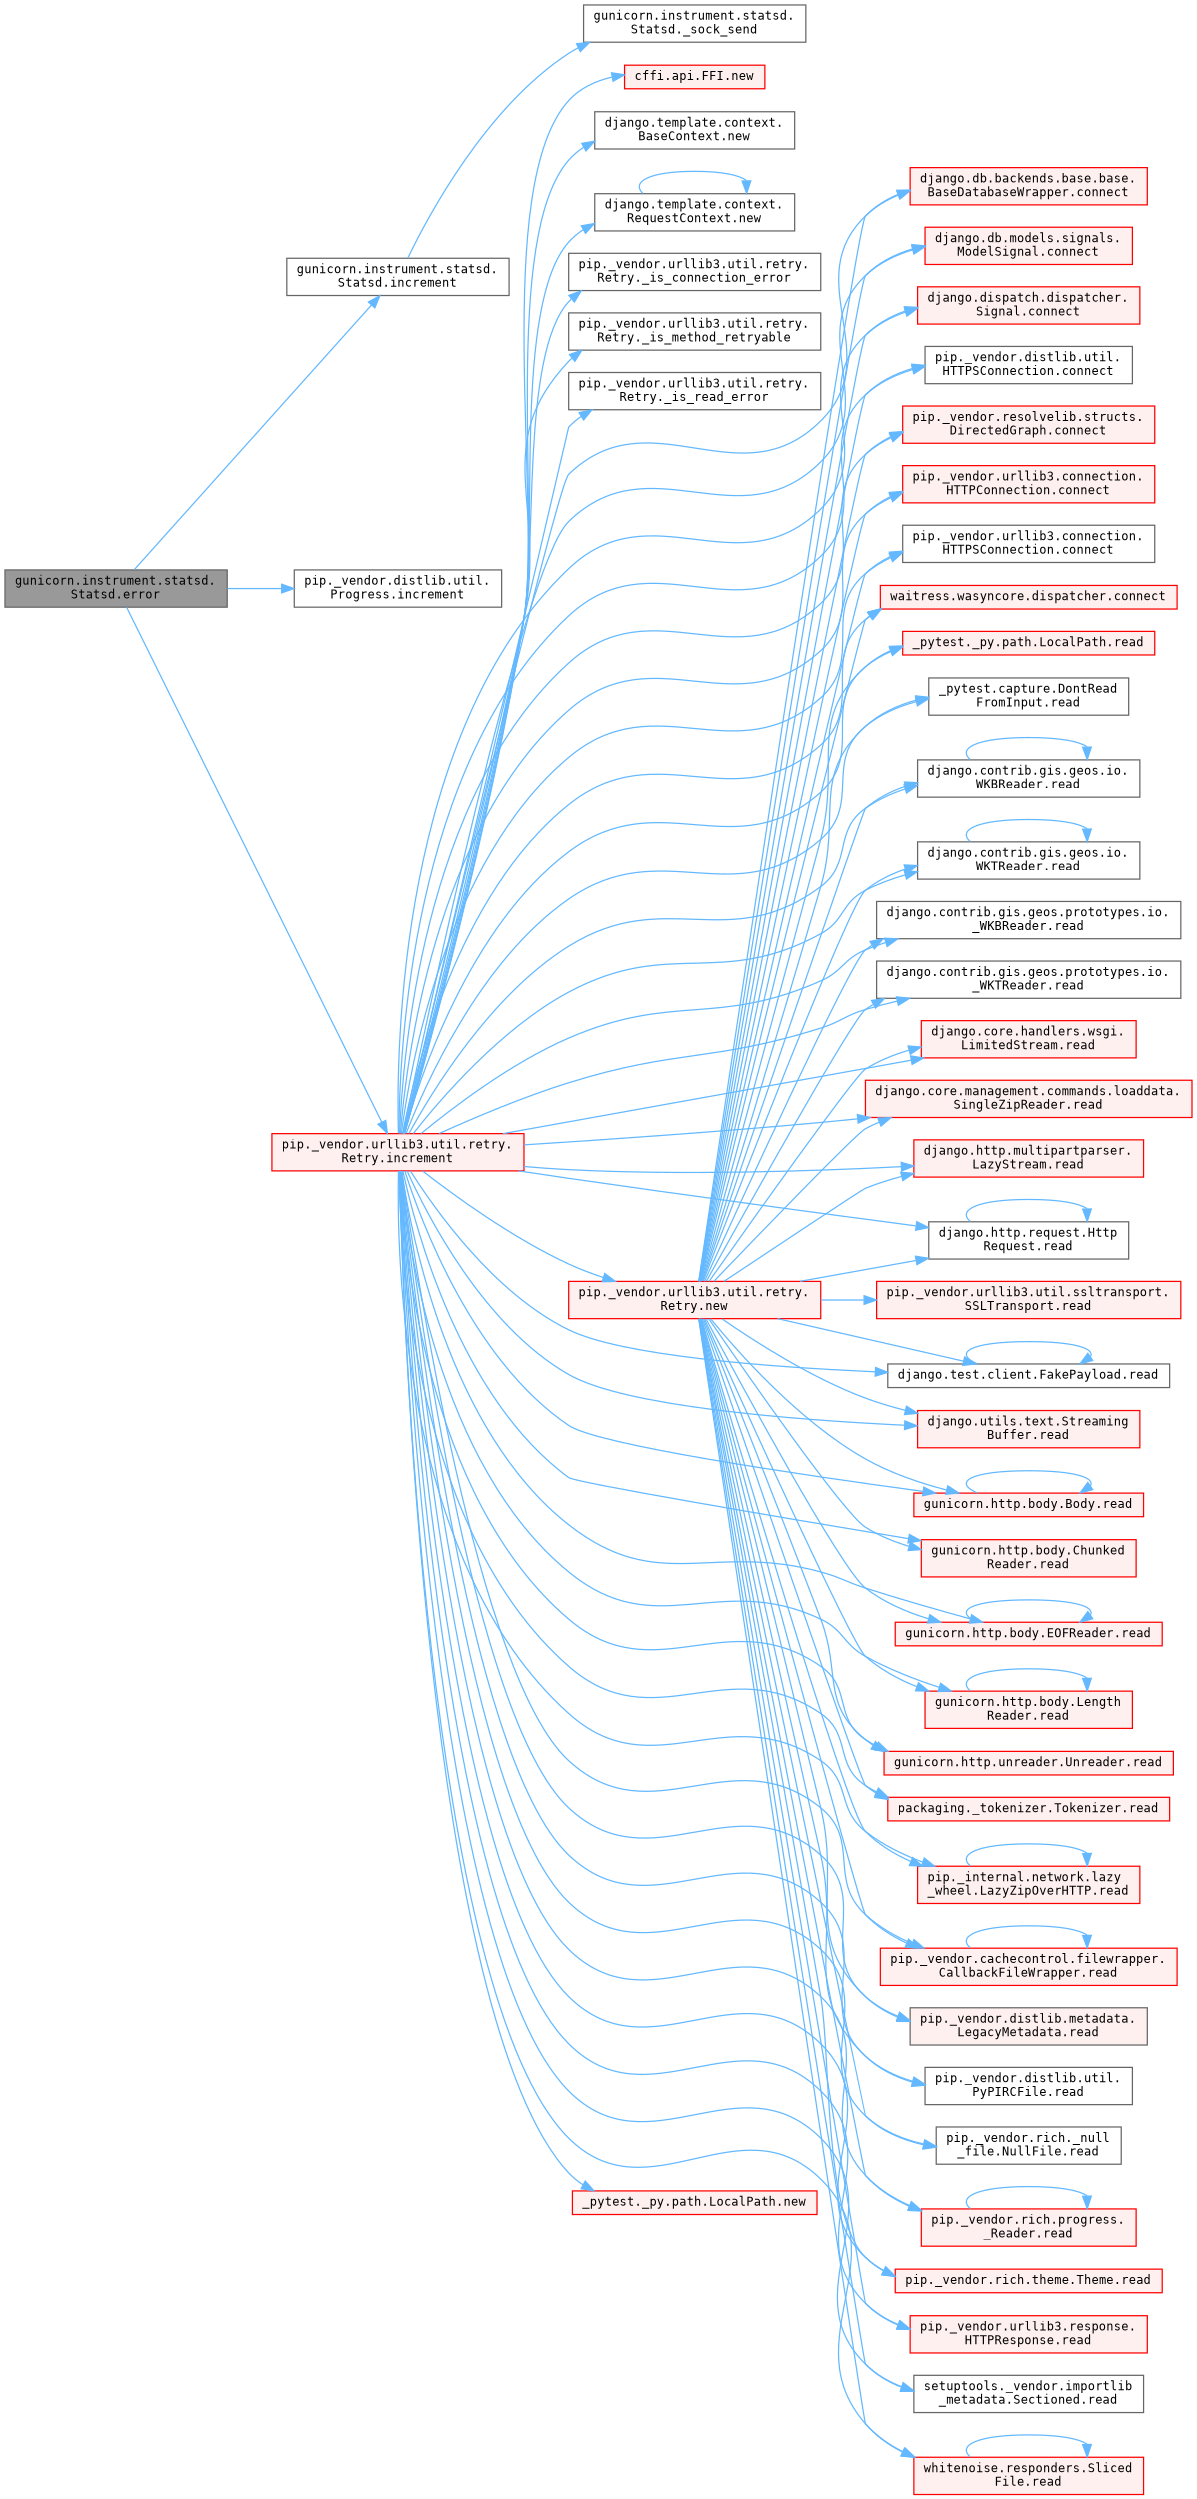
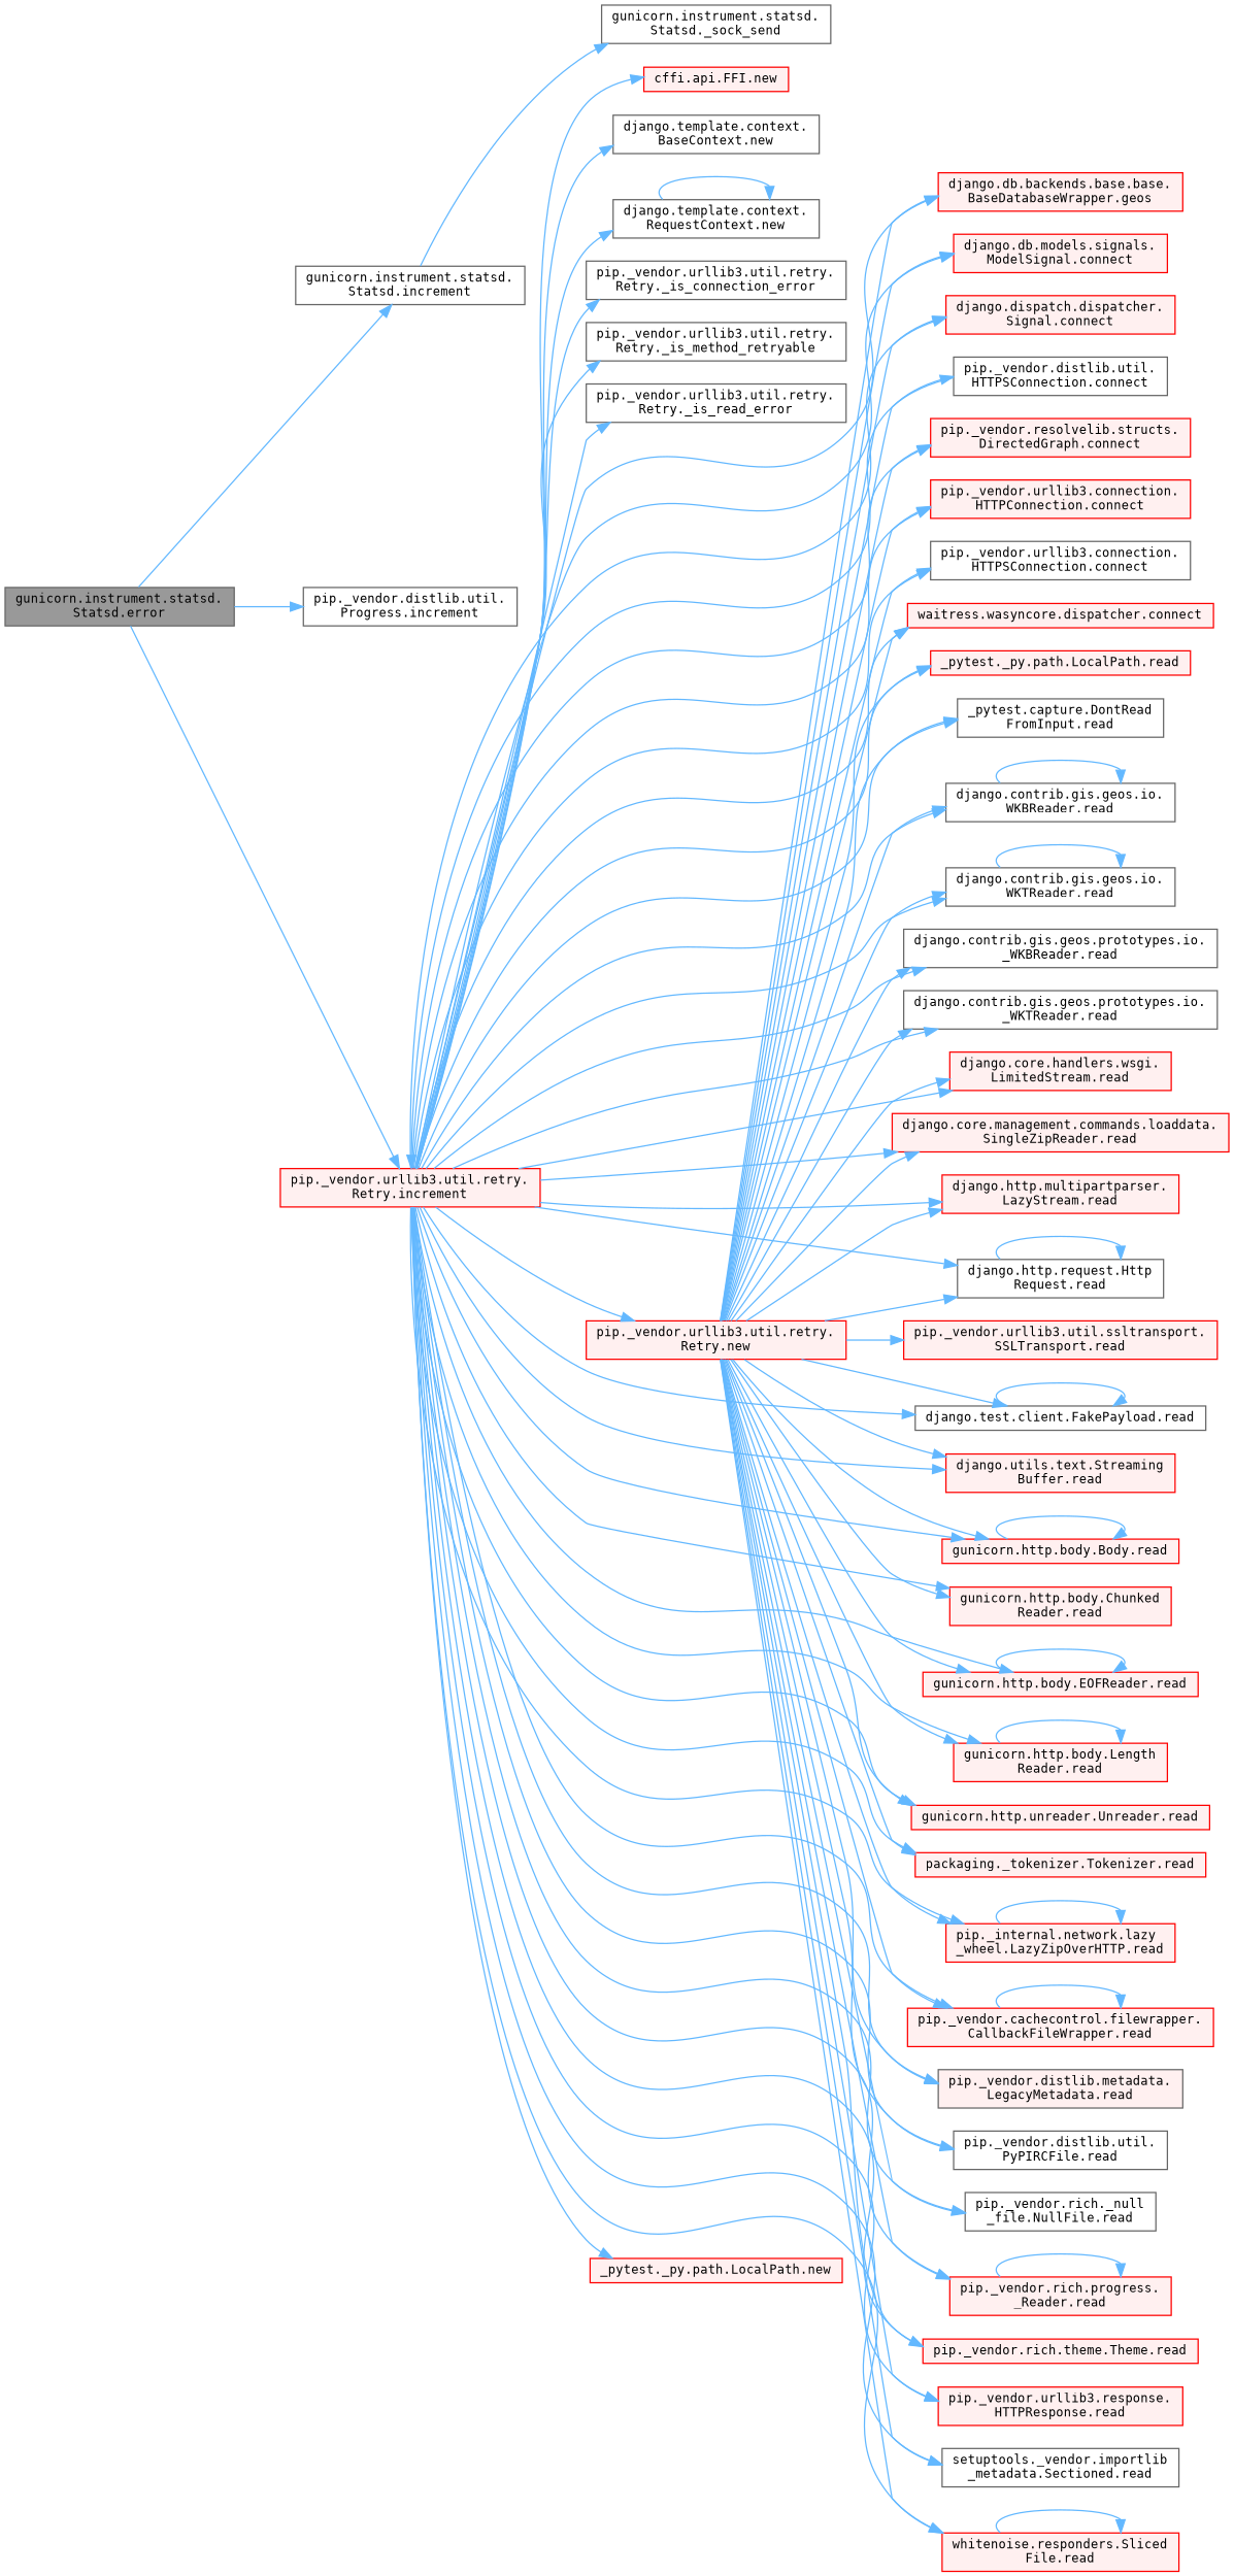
  digraph {
    fontname="DejaVu Sans Mono"
    rankdir=LR
    node [color=red fillcolor="#FFF0F0" fontname="DejaVu Sans Mono" fontsize=10 shape=box style=filled]
    edge [color=steelblue1 fontname="DejaVu Sans Mono" fontsize=10 labelfontname=Helvetica labelfontsize=10 style=solid]
    n1 [color=gray40 fillcolor=grey60 fontcolor=black height=0.2 label="gunicorn.instrument.statsd.\lStatsd.error" width=0.4]
    n2 [color=grey40 fillcolor=white height=0.2 label="gunicorn.instrument.statsd.\lStatsd.increment" width=0.4]
    n3 [color=grey40 fillcolor=white height=0.2 label="pip._vendor.distlib.util.\lProgress.increment" width=0.4]
    n4 [height=0.2 label="pip._vendor.urllib3.util.retry.\lRetry.increment" width=0.4]
    n5 [color=grey40 fillcolor=white height=0.2 label="gunicorn.instrument.statsd.\lStatsd._sock_send" width=0.4]
    n6 [color=grey40 fillcolor=white height=0.2 label="pip._vendor.urllib3.util.retry.\lRetry._is_connection_error" width=0.4]
    n7 [color=grey40 fillcolor=white height=0.2 label="pip._vendor.urllib3.util.retry.\lRetry._is_method_retryable" width=0.4]
    n8 [color=grey40 fillcolor=white height=0.2 label="pip._vendor.urllib3.util.retry.\lRetry._is_read_error" width=0.4]
-   n9 [height=0.2 label="django.db.backends.base.base.\lBaseDatabaseWrapper.connect" width=0.4]
+   n9 [height=0.2 label="django.db.backends.base.base.\lBaseDatabaseWrapper.geos" width=0.4]
    n10 [height=0.2 label="django.db.models.signals.\lModelSignal.connect" width=0.4]
    n11 [height=0.2 label="django.dispatch.dispatcher.\lSignal.connect" width=0.4]
    n12 [color=grey40 fillcolor=white height=0.2 label="pip._vendor.distlib.util.\lHTTPSConnection.connect" width=0.4]
    n13 [height=0.2 label="pip._vendor.resolvelib.structs.\lDirectedGraph.connect" width=0.4]
    n14 [height=0.2 label="pip._vendor.urllib3.connection.\lHTTPConnection.connect" width=0.4]
    n15 [color=grey40 fillcolor=white height=0.2 label="pip._vendor.urllib3.connection.\lHTTPSConnection.connect" width=0.4]
    n16 [height=0.2 label="waitress.wasyncore.dispatcher.connect" width=0.4]
    n17 [height=0.2 label="_pytest._py.path.LocalPath.new" width=0.4]
    n18 [height=0.2 label="cffi.api.FFI.new" width=0.4]
    n19 [color=grey40 fillcolor=white height=0.2 label="django.template.context.\lBaseContext.new" width=0.4]
    n20 [color=grey40 fillcolor=white height=0.2 label="django.template.context.\lRequestContext.new" width=0.4]
    n21 [height=0.2 label="pip._vendor.urllib3.util.retry.\lRetry.new" width=0.4]
    n22 [height=0.2 label="_pytest._py.path.LocalPath.read" width=0.4]
    n23 [color=grey40 fillcolor=white height=0.2 label="_pytest.capture.DontRead\lFromInput.read" width=0.4]
    n24 [color=grey40 fillcolor=white height=0.2 label="django.contrib.gis.geos.io.\lWKBReader.read" width=0.4]
    n25 [color=grey40 fillcolor=white height=0.2 label="django.contrib.gis.geos.io.\lWKTReader.read" width=0.4]
    n26 [color=grey40 fillcolor=white height=0.2 label="django.contrib.gis.geos.prototypes.io.\l_WKBReader.read" width=0.4]
    n27 [color=grey40 fillcolor=white height=0.2 label="django.contrib.gis.geos.prototypes.io.\l_WKTReader.read" width=0.4]
    n28 [height=0.2 label="django.core.handlers.wsgi.\lLimitedStream.read" width=0.4]
    n29 [height=0.2 label="django.core.management.commands.loaddata.\lSingleZipReader.read" width=0.4]
    n30 [height=0.2 label="django.http.multipartparser.\lLazyStream.read" width=0.4]
    n31 [color=grey40 fillcolor=white height=0.2 label="django.http.request.Http\lRequest.read" width=0.4]
    n32 [color=grey40 fillcolor=white height=0.2 label="django.test.client.FakePayload.read" width=0.4]
    n33 [height=0.2 label="django.utils.text.Streaming\lBuffer.read" width=0.4]
    n34 [height=0.2 label="gunicorn.http.body.Body.read" width=0.4]
    n35 [height=0.2 label="gunicorn.http.body.Chunked\lReader.read" width=0.4]
    n36 [height=0.2 label="gunicorn.http.body.EOFReader.read" width=0.4]
    n37 [height=0.2 label="gunicorn.http.body.Length\lReader.read" width=0.4]
    n38 [height=0.2 label="gunicorn.http.unreader.Unreader.read" width=0.4]
    n39 [height=0.2 label="packaging._tokenizer.Tokenizer.read" width=0.4]
    n40 [height=0.2 label="pip._internal.network.lazy\l_wheel.LazyZipOverHTTP.read" width=0.4]
    n41 [height=0.2 label="pip._vendor.cachecontrol.filewrapper.\lCallbackFileWrapper.read" width=0.4]
    n42 [color=grey40 height=0.2 label="pip._vendor.distlib.metadata.\lLegacyMetadata.read" width=0.4]
    n43 [color=grey40 fillcolor=white height=0.2 label="pip._vendor.distlib.util.\lPyPIRCFile.read" width=0.4]
    n44 [color=grey40 fillcolor=white height=0.2 label="pip._vendor.rich._null\l_file.NullFile.read" width=0.4]
    n45 [height=0.2 label="pip._vendor.rich.progress.\l_Reader.read" width=0.4]
    n46 [height=0.2 label="pip._vendor.rich.theme.Theme.read" width=0.4]
    n47 [height=0.2 label="pip._vendor.urllib3.response.\lHTTPResponse.read" width=0.4]
    n48 [color=grey40 fillcolor=white height=0.2 label="setuptools._vendor.importlib\l_metadata.Sectioned.read" width=0.4]
    n49 [height=0.2 label="whitenoise.responders.Sliced\lFile.read" width=0.4]
    n50 [height=0.2 label="pip._vendor.urllib3.util.ssltransport.\lSSLTransport.read" width=0.4]
    n1 -> n2
    n1 -> n3
    n1 -> n4
    n2 -> n5
    n4 -> n6
    n4 -> n7
    n4 -> n8
    n4 -> n9
    n4 -> n10
    n4 -> n11
-   n4 -> n12
+   n12 -> n4
    n4 -> n13
    n4 -> n14
    n4 -> n15
    n4 -> n16
    n4 -> n17
    n4 -> n18
    n4 -> n19
    n4 -> n20
    n4 -> n21
    n4 -> n22
    n4 -> n23
    n4 -> n24
    n4 -> n25
    n4 -> n26
    n4 -> n27
    n4 -> n28
    n4 -> n29
    n4 -> n30
    n4 -> n31
    n4 -> n32
    n4 -> n33
    n4 -> n34
    n4 -> n35
    n4 -> n36
    n4 -> n37
    n4 -> n38
    n4 -> n39
    n4 -> n40
    n4 -> n41
    n4 -> n42
    n4 -> n43
    n4 -> n44
    n4 -> n45
    n4 -> n46
    n4 -> n47
    n4 -> n48
    n4 -> n49
    n20 -> n20
    n21 -> n9
    n21 -> n10
    n21 -> n11
    n21 -> n12
    n21 -> n13
    n21 -> n14
    n21 -> n15
    n21 -> n16
    n21 -> n22
    n21 -> n23
    n21 -> n24
    n21 -> n25
    n21 -> n26
    n21 -> n27
    n21 -> n28
    n21 -> n29
    n21 -> n30
    n21 -> n31
    n21 -> n32
    n21 -> n33
    n21 -> n34
    n21 -> n35
    n21 -> n36
    n21 -> n37
    n21 -> n38
    n21 -> n39
    n21 -> n40
    n21 -> n41
    n21 -> n42
    n21 -> n43
    n21 -> n44
    n21 -> n45
    n21 -> n46
    n21 -> n47
    n21 -> n48
    n21 -> n49
    n21 -> n50
    n24 -> n24
    n25 -> n25
    n31 -> n31
    n32 -> n32
    n34 -> n34
    n36 -> n36
    n37 -> n37
    n40 -> n40
    n41 -> n41
    n45 -> n45
    n49 -> n49
  }
